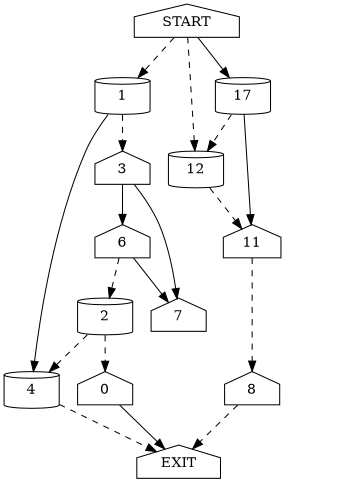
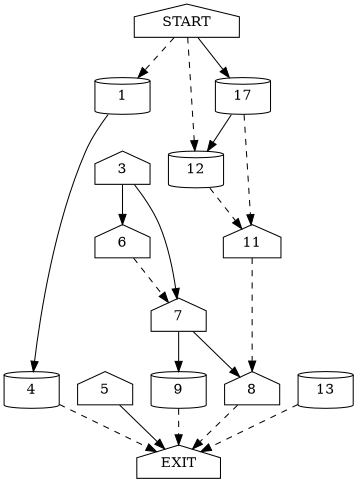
  digraph {
    node [shape=house]
    edge [style=dashed]
    n1 [label=START]
    1 [shape=cylinder]
    n3 [label=17 shape=cylinder]
    12 [shape=cylinder]
    3
    4 [shape=cylinder]
    11
+   13 [shape=cylinder]
    n9 [label=EXIT]
-   2 [shape=cylinder]
-   5 [label=0]
+   5
    6
    7
    8
+   9 [shape=cylinder]
    n1 -> 1
    n1 -> n3 [style=solid]
    n1 -> 12
-   1 -> 3
    1 -> 4 [style=solid]
-   n3 -> 12
-   n3 -> 11 [style=solid]
+   n3 -> 12 [style=solid]
+   n3 -> 11
    12 -> 11
    3 -> 6 [style=solid]
    3 -> 7 [style=solid]
    4 -> n9
    11 -> 8
-   2 -> 4
-   2 -> 5
+   13 -> n9
    5 -> n9 [style=solid]
-   6 -> 2
-   6 -> 7 [style=solid]
+   6 -> 7
+   7 -> 8 [style=solid]
+   7 -> 9 [style=solid]
    8 -> n9
+   9 -> n9
  }
